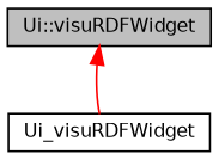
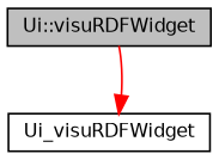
  digraph {
    node [color=black fontname=Helvetica fontsize=10 shape=record style=filled]
    n1 [fillcolor=grey75 fontcolor=black height=0.2 label="Ui::visuRDFWidget" width=0.4]
    n2 [fillcolor=white height=0.2 label=Ui_visuRDFWidget width=0.4]
-   n1 -> n2 [color=red dir=back fontname=Helvetica fontsize=10 labelfontname=Helvetica labelfontsize=10 style=solid]
+   n2 -> n1 [color=red dir=back fontname=Helvetica fontsize=10 labelfontname=Helvetica labelfontsize=10 style=solid]
  }
